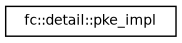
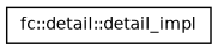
  digraph {
    rankdir=LR
-   n1 [color=black fillcolor=white fontname=Helvetica fontsize=10 height=0.2 label="fc::detail::pke_impl" shape=record style=filled width=0.4]
+   n1 [color=black fillcolor=white fontname=Helvetica fontsize=10 height=0.2 label="fc::detail::detail_impl" shape=record style=filled width=0.4]
  }
